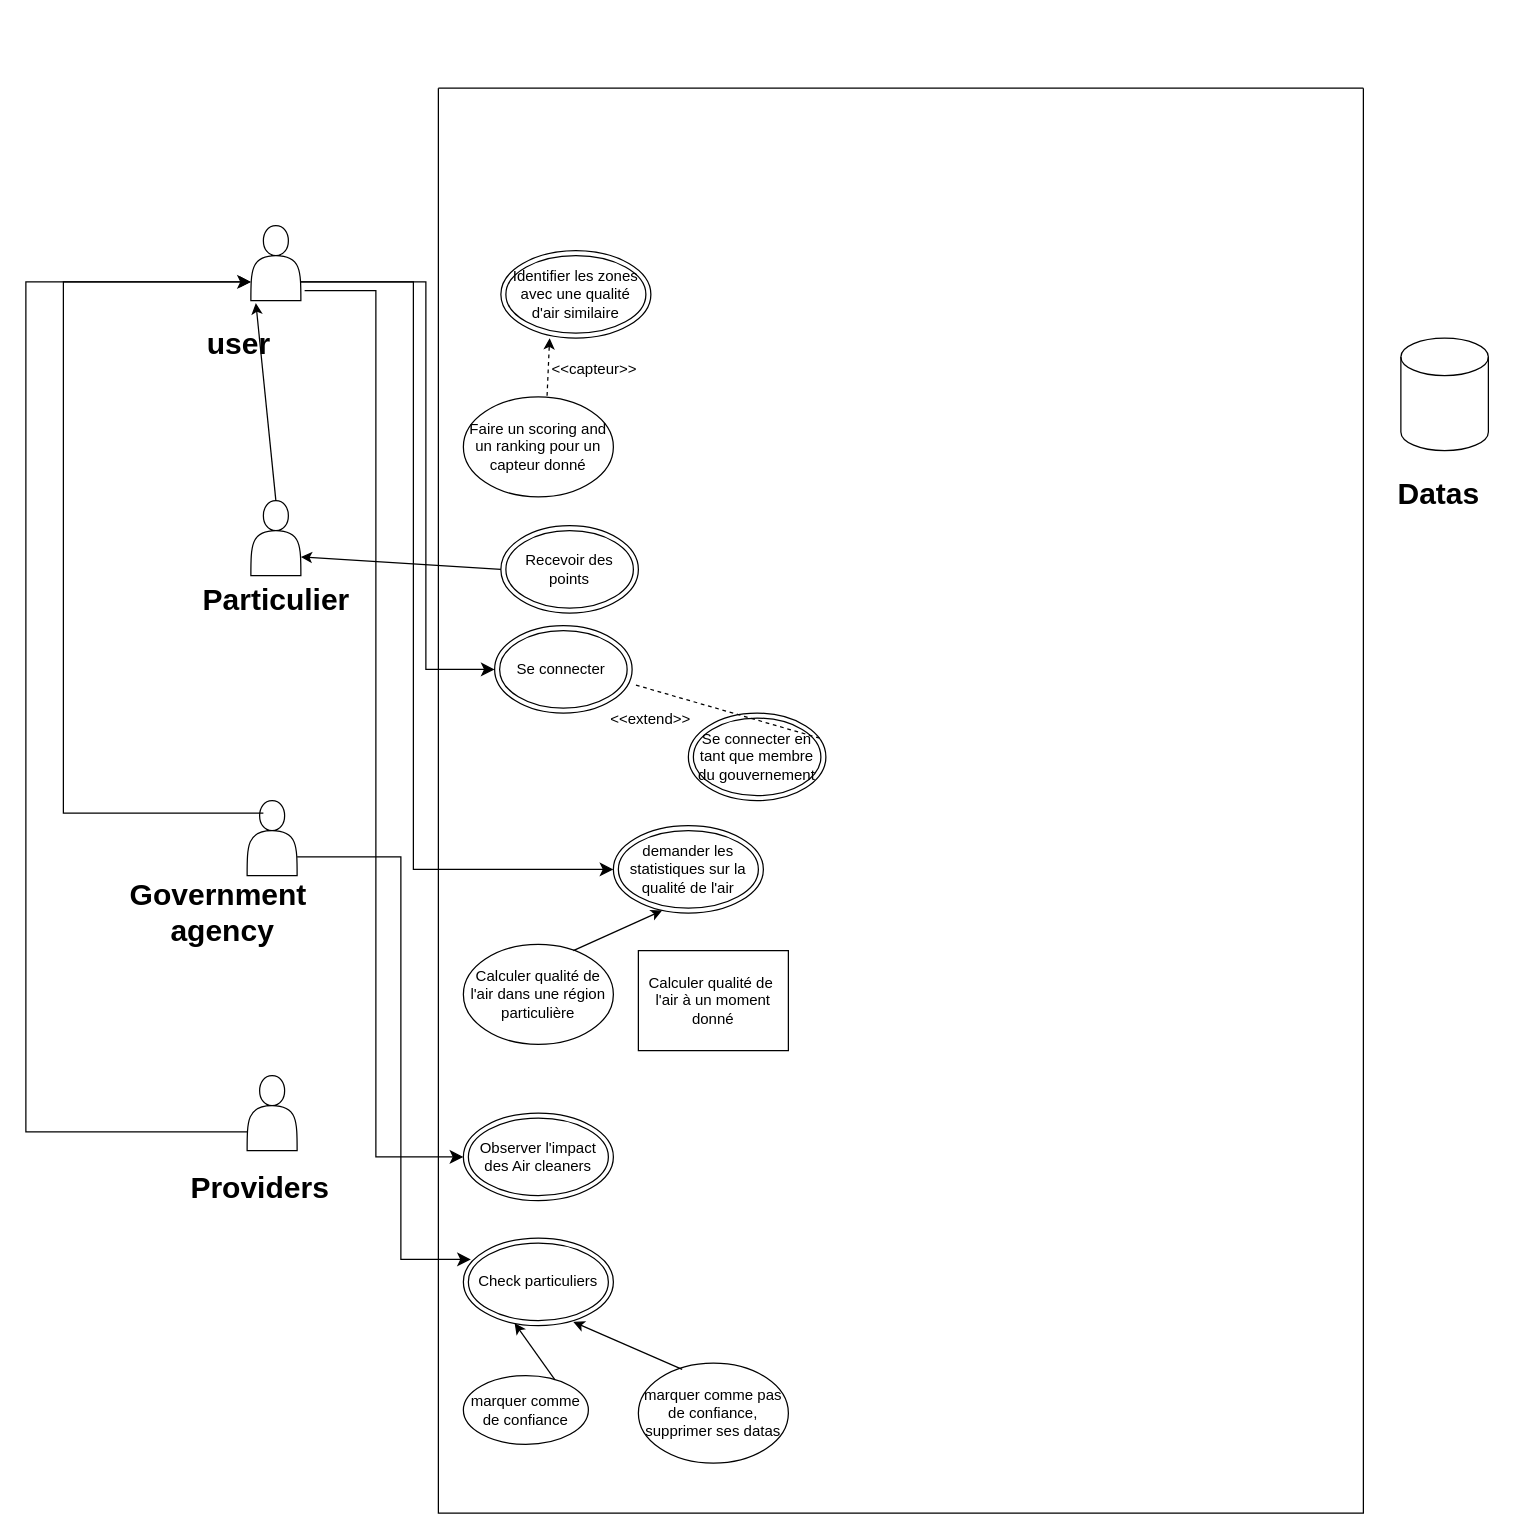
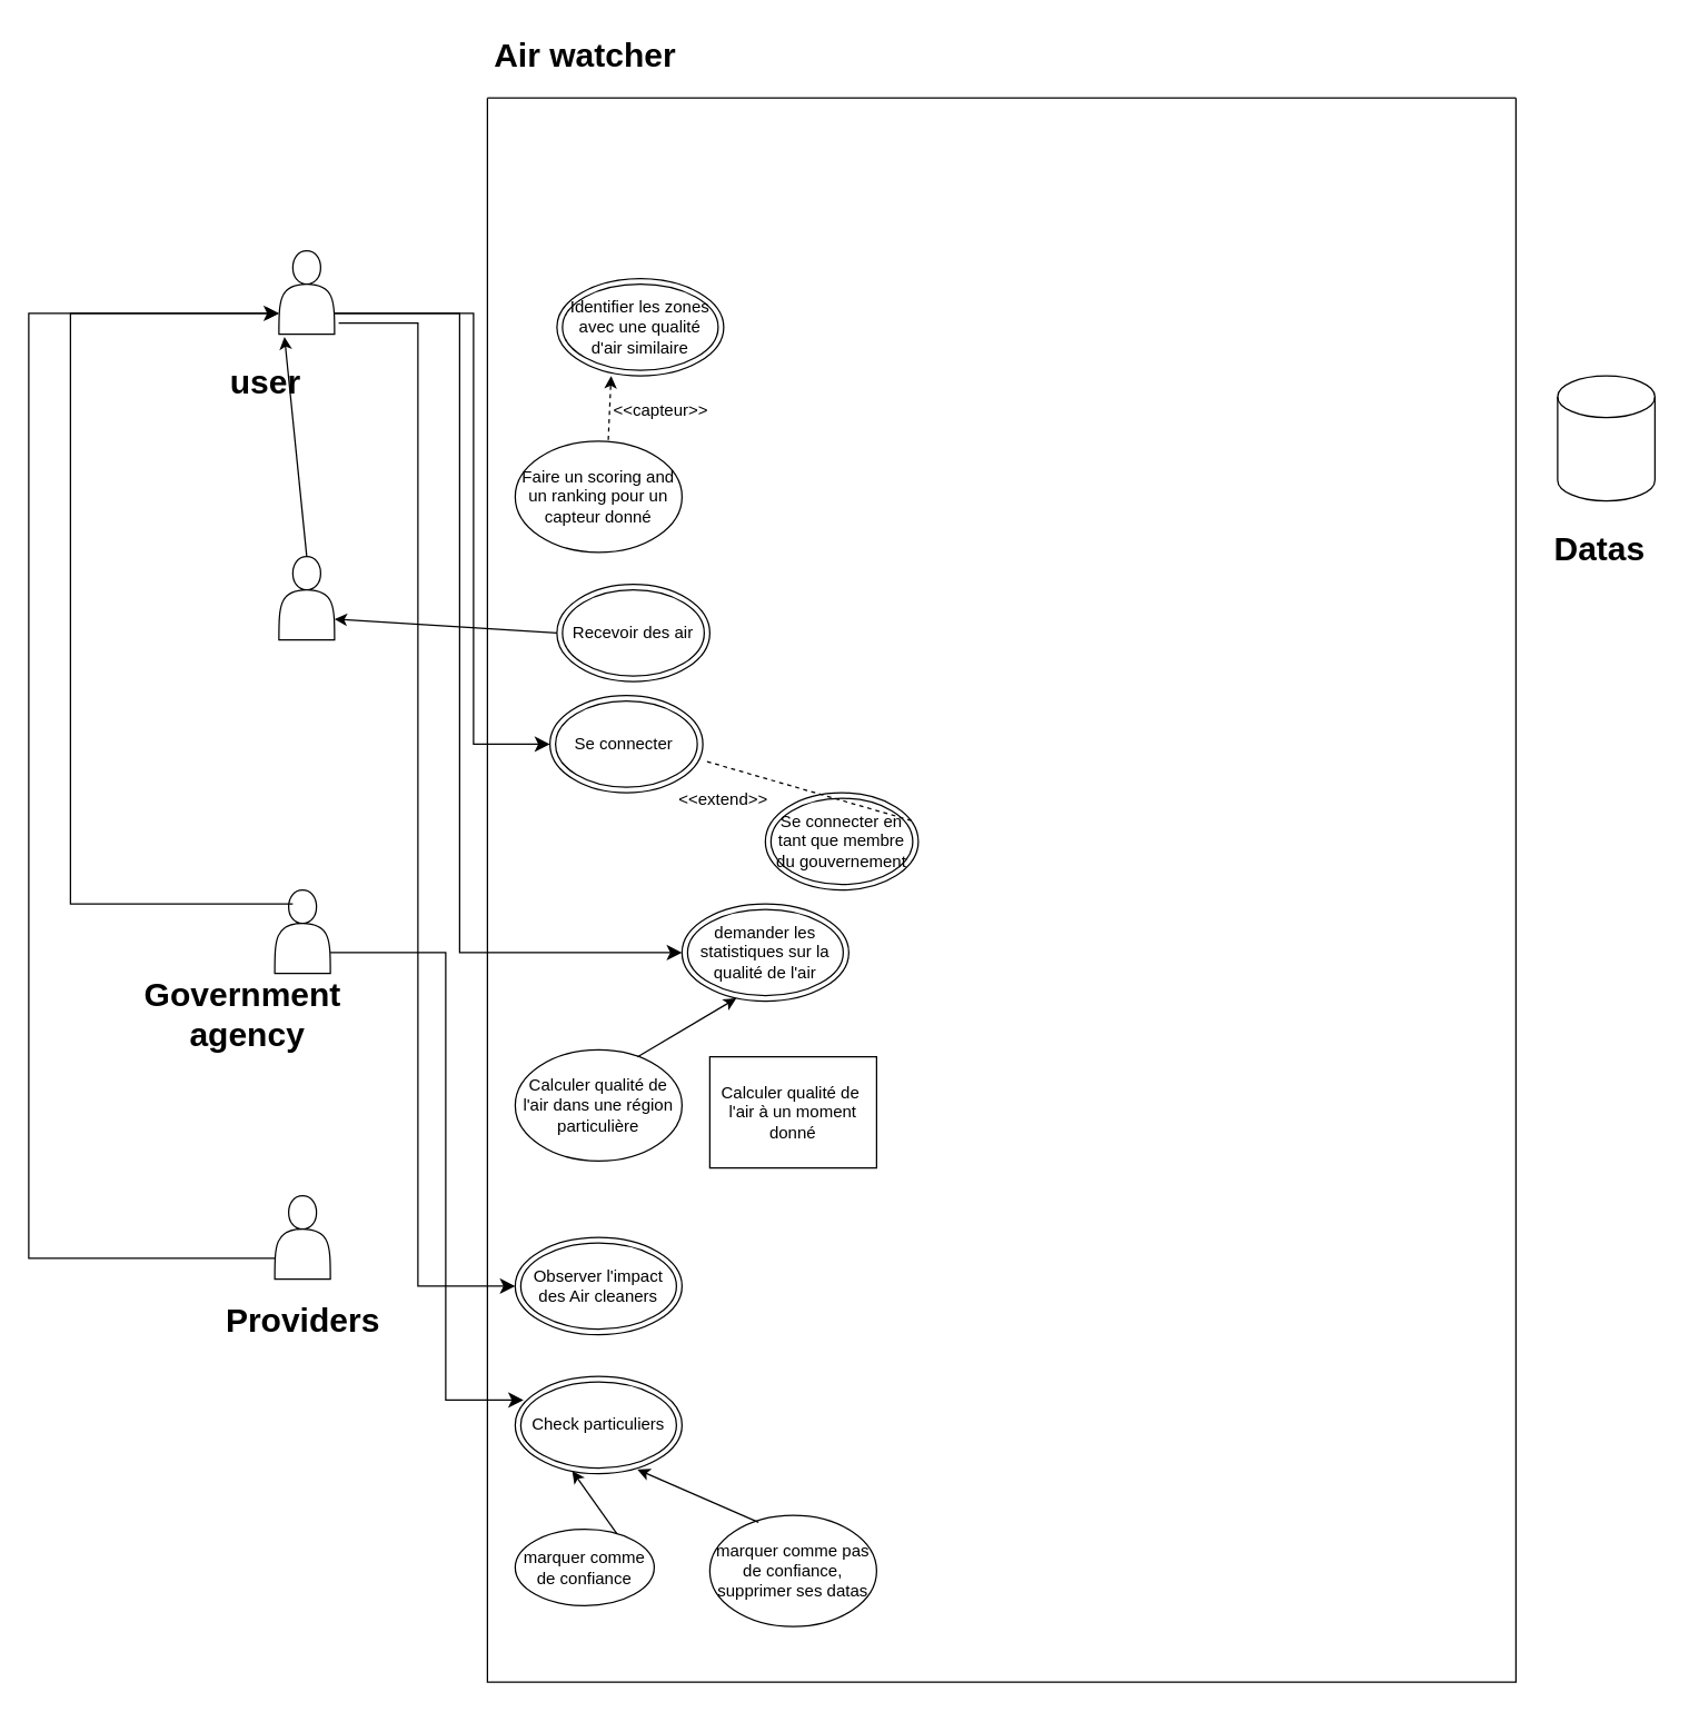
  <mxCell id="0" />
  <mxCell id="1" parent="0" />
+ <mxCell id="2" value="Air watcher" style="text;strokeColor=none;fillColor=none;html=1;fontSize=24;fontStyle=1;verticalAlign=middle;align=center;" vertex="1" parent="1"><mxGeometry x="370" y="20" width="100" height="40" as="geometry" /></mxCell>
  <mxCell id="3" value="" style="shape=actor;whiteSpace=wrap;html=1;" vertex="1" parent="1"><mxGeometry x="200" y="180" width="40" height="60" as="geometry" /></mxCell>
  <mxCell id="4" value="user" style="text;strokeColor=none;fillColor=none;html=1;fontSize=24;fontStyle=1;verticalAlign=middle;align=center;" vertex="1" parent="1"><mxGeometry x="140" y="255" width="100" height="40" as="geometry" /></mxCell>
- <mxCell id="5" value="demander les statistiques sur la qualité de l'air" style="ellipse;shape=doubleEllipse;whiteSpace=wrap;html=1;" vertex="1" parent="1"><mxGeometry x="490" y="660" width="120" height="70" as="geometry" /></mxCell>
+ <mxCell id="5" value="demander les statistiques sur la qualité de l'air" style="ellipse;shape=doubleEllipse;whiteSpace=wrap;html=1;" vertex="1" parent="1"><mxGeometry x="490" y="650" width="120" height="70" as="geometry" /></mxCell>
  <mxCell id="6" value="" style="shape=actor;whiteSpace=wrap;html=1;" vertex="1" parent="1"><mxGeometry x="200" y="400" width="40" height="60" as="geometry" /></mxCell>
- <mxCell id="7" value="Particulier" style="text;strokeColor=none;fillColor=none;html=1;fontSize=24;fontStyle=1;verticalAlign=middle;align=center;" vertex="1" parent="1"><mxGeometry x="170" y="460" width="100" height="40" as="geometry" /></mxCell>
  <mxCell id="8" value="" style="shape=actor;whiteSpace=wrap;html=1;" vertex="1" parent="1"><mxGeometry x="197" y="640" width="40" height="60" as="geometry" /></mxCell>
  <mxCell id="9" value="Government&amp;nbsp;&lt;div&gt;agency&lt;/div&gt;" style="text;strokeColor=none;fillColor=none;html=1;fontSize=24;fontStyle=1;verticalAlign=middle;align=center;" vertex="1" parent="1"><mxGeometry x="127" y="710" width="100" height="40" as="geometry" /></mxCell>
  <mxCell id="10" value="" style="shape=cylinder3;whiteSpace=wrap;html=1;boundedLbl=1;backgroundOutline=1;size=15;" vertex="1" parent="1"><mxGeometry x="1120" y="270" width="70" height="90" as="geometry" /></mxCell>
  <mxCell id="11" value="Datas" style="text;strokeColor=none;fillColor=none;html=1;fontSize=24;fontStyle=1;verticalAlign=middle;align=center;" vertex="1" parent="1"><mxGeometry x="1100" y="375" width="100" height="40" as="geometry" /></mxCell>
  <mxCell id="12" value="Calculer qualité de l'air dans une région particulière" style="ellipse;whiteSpace=wrap;html=1;" vertex="1" parent="1"><mxGeometry x="370" y="755" width="120" height="80" as="geometry" /></mxCell>
  <mxCell id="13" value="Calculer qualité de&amp;nbsp;&lt;div&gt;l'air à un moment donné&lt;/div&gt;" style="whiteSpace=wrap;html=1;rounded=0;" vertex="1" parent="1"><mxGeometry x="510" y="760" width="120" height="80" as="geometry" /></mxCell>
  <mxCell id="14" value="Identifier les zones avec une qualité d'air similaire" style="ellipse;shape=doubleEllipse;whiteSpace=wrap;html=1;" vertex="1" parent="1"><mxGeometry x="400" y="200" width="120" height="70" as="geometry" /></mxCell>
  <mxCell id="15" value="Faire un scoring and un ranking pour un capteur donné" style="ellipse;whiteSpace=wrap;html=1;" vertex="1" parent="1"><mxGeometry x="370" y="317" width="120" height="80" as="geometry" /></mxCell>
  <mxCell id="16" value="" style="html=1;labelBackgroundColor=#ffffff;startArrow=none;startFill=0;startSize=6;endArrow=classic;endFill=1;endSize=6;jettySize=auto;orthogonalLoop=1;strokeWidth=1;dashed=1;fontSize=14;rounded=0;exitX=0.558;exitY=-0.012;exitDx=0;exitDy=0;exitPerimeter=0;entryX=0.325;entryY=1;entryDx=0;entryDy=0;entryPerimeter=0;" edge="1" parent="1" source="15" target="14"><mxGeometry width="60" height="60" relative="1" as="geometry"><mxPoint x="540" y="212" as="sourcePoint" /><mxPoint x="460" y="280" as="targetPoint" /></mxGeometry></mxCell>
  <mxCell id="17" value="&amp;lt;&amp;lt;capteur&amp;gt;&amp;gt;" style="text;html=1;align=center;verticalAlign=middle;whiteSpace=wrap;rounded=0;" vertex="1" parent="1"><mxGeometry x="445" y="280" width="60" height="30" as="geometry" /></mxCell>
  <mxCell id="18" value="" style="endArrow=classic;html=1;rounded=0;exitX=0.733;exitY=0.063;exitDx=0;exitDy=0;exitPerimeter=0;entryX=0.325;entryY=0.971;entryDx=0;entryDy=0;entryPerimeter=0;" edge="1" parent="1" source="12" target="5"><mxGeometry width="50" height="50" relative="1" as="geometry"><mxPoint x="540" y="670" as="sourcePoint" /><mxPoint x="590" y="620" as="targetPoint" /></mxGeometry></mxCell>
  <mxCell id="19" value="" style="endArrow=classic;html=1;rounded=0;exitX=0.5;exitY=0;exitDx=0;exitDy=0;entryX=0.1;entryY=1.033;entryDx=0;entryDy=0;entryPerimeter=0;" edge="1" parent="1" source="6" target="3"><mxGeometry width="50" height="50" relative="1" as="geometry"><mxPoint x="100" y="420" as="sourcePoint" /><mxPoint x="150" y="370" as="targetPoint" /></mxGeometry></mxCell>
  <mxCell id="20" value="" style="edgeStyle=elbowEdgeStyle;elbow=horizontal;endArrow=classic;html=1;curved=0;rounded=0;endSize=8;startSize=8;entryX=0;entryY=0.75;entryDx=0;entryDy=0;exitX=0.325;exitY=0.167;exitDx=0;exitDy=0;exitPerimeter=0;" edge="1" parent="1" source="8" target="3"><mxGeometry width="50" height="50" relative="1" as="geometry"><mxPoint x="200" y="650" as="sourcePoint" /><mxPoint x="590" y="520" as="targetPoint" /><Array as="points"><mxPoint x="50" y="570" /></Array></mxGeometry></mxCell>
  <mxCell id="21" style="edgeStyle=orthogonalEdgeStyle;rounded=0;orthogonalLoop=1;jettySize=auto;html=1;exitX=0;exitY=0.75;exitDx=0;exitDy=0;entryX=0;entryY=0.75;entryDx=0;entryDy=0;" edge="1" parent="1" source="22" target="3"><mxGeometry relative="1" as="geometry"><mxPoint x="10" y="220" as="targetPoint" /><Array as="points"><mxPoint x="20" y="905" /><mxPoint x="20" y="225" /></Array></mxGeometry></mxCell>
  <mxCell id="22" value="" style="shape=actor;whiteSpace=wrap;html=1;" vertex="1" parent="1"><mxGeometry x="197" y="860" width="40" height="60" as="geometry" /></mxCell>
- <mxCell id="23" value="Providers" style="text;strokeColor=none;fillColor=none;html=1;fontSize=24;fontStyle=1;verticalAlign=middle;align=center;" vertex="1" parent="1"><mxGeometry x="157" y="930" width="100" height="40" as="geometry" /></mxCell>
+ <mxCell id="23" value="Providers" style="text;strokeColor=none;fillColor=none;html=1;fontSize=24;fontStyle=1;verticalAlign=middle;align=center;" vertex="1" parent="1"><mxGeometry x="167" y="930" width="100" height="40" as="geometry" /></mxCell>
  <mxCell id="24" value="Observer l'impact des Air cleaners" style="ellipse;shape=doubleEllipse;whiteSpace=wrap;html=1;" vertex="1" parent="1"><mxGeometry x="370" y="890" width="120" height="70" as="geometry" /></mxCell>
- <mxCell id="25" value="Recevoir des points" style="ellipse;shape=doubleEllipse;whiteSpace=wrap;html=1;" vertex="1" parent="1"><mxGeometry x="400" y="420" width="110" height="70" as="geometry" /></mxCell>
+ <mxCell id="25" value="Recevoir des air" style="ellipse;shape=doubleEllipse;whiteSpace=wrap;html=1;" vertex="1" parent="1"><mxGeometry x="400" y="420" width="110" height="70" as="geometry" /></mxCell>
  <mxCell id="26" value="" style="endArrow=classic;html=1;rounded=0;exitX=0;exitY=0.5;exitDx=0;exitDy=0;entryX=1;entryY=0.75;entryDx=0;entryDy=0;" edge="1" parent="1" source="25" target="6"><mxGeometry width="50" height="50" relative="1" as="geometry"><mxPoint x="540" y="470" as="sourcePoint" /><mxPoint x="590" y="420" as="targetPoint" /></mxGeometry></mxCell>
  <mxCell id="27" value="Check particuliers" style="ellipse;shape=doubleEllipse;whiteSpace=wrap;html=1;" vertex="1" parent="1"><mxGeometry x="370" y="990" width="120" height="70" as="geometry" /></mxCell>
  <mxCell id="28" value="marquer comme de confiance" style="ellipse;whiteSpace=wrap;html=1;" vertex="1" parent="1"><mxGeometry x="370" y="1100" width="100" height="55" as="geometry" /></mxCell>
  <mxCell id="29" value="marquer comme pas de confiance, supprimer ses datas" style="ellipse;whiteSpace=wrap;html=1;" vertex="1" parent="1"><mxGeometry x="510" y="1090" width="120" height="80" as="geometry" /></mxCell>
  <mxCell id="30" value="" style="endArrow=classic;html=1;rounded=0;exitX=0.733;exitY=0.063;exitDx=0;exitDy=0;exitPerimeter=0;entryX=0.325;entryY=0.971;entryDx=0;entryDy=0;entryPerimeter=0;" edge="1" parent="1" source="28"><mxGeometry width="50" height="50" relative="1" as="geometry"><mxPoint x="492" y="1010" as="sourcePoint" /><mxPoint x="411" y="1058" as="targetPoint" /></mxGeometry></mxCell>
  <mxCell id="31" value="" style="endArrow=classic;html=1;rounded=0;exitX=0.292;exitY=0.063;exitDx=0;exitDy=0;exitPerimeter=0;" edge="1" parent="1" source="29"><mxGeometry width="50" height="50" relative="1" as="geometry"><mxPoint x="492" y="1100" as="sourcePoint" /><mxPoint x="458" y="1057" as="targetPoint" /></mxGeometry></mxCell>
  <mxCell id="32" value="" style="edgeStyle=elbowEdgeStyle;elbow=horizontal;endArrow=classic;html=1;curved=0;rounded=0;endSize=8;startSize=8;exitX=1;exitY=0.75;exitDx=0;exitDy=0;entryX=0.05;entryY=0.243;entryDx=0;entryDy=0;entryPerimeter=0;" edge="1" parent="1" source="8" target="27"><mxGeometry width="50" height="50" relative="1" as="geometry"><mxPoint x="280" y="1040" as="sourcePoint" /><mxPoint x="330" y="990" as="targetPoint" /><Array as="points"><mxPoint x="320" y="850" /></Array></mxGeometry></mxCell>
  <mxCell id="33" value="Se connecter&amp;nbsp;" style="ellipse;shape=doubleEllipse;whiteSpace=wrap;html=1;" vertex="1" parent="1"><mxGeometry x="395" y="500" width="110" height="70" as="geometry" /></mxCell>
  <mxCell id="34" value="Se connecter en tant que membre du gouvernement" style="ellipse;shape=doubleEllipse;whiteSpace=wrap;html=1;" vertex="1" parent="1"><mxGeometry x="550" y="570" width="110" height="70" as="geometry" /></mxCell>
  <mxCell id="35" value="" style="html=1;labelBackgroundColor=#ffffff;startArrow=none;startFill=0;startSize=6;endArrow=none;endFill=1;endSize=6;jettySize=auto;orthogonalLoop=1;strokeWidth=1;dashed=1;fontSize=14;rounded=0;entryX=1.009;entryY=0.671;entryDx=0;entryDy=0;entryPerimeter=0;exitX=0.955;exitY=0.286;exitDx=0;exitDy=0;exitPerimeter=0;" edge="1" parent="1" source="34" target="33"><mxGeometry width="60" height="60" relative="1" as="geometry"><mxPoint x="600" y="440" as="sourcePoint" /><mxPoint x="660" y="380" as="targetPoint" /></mxGeometry></mxCell>
  <mxCell id="36" value="&amp;lt;&amp;lt;extend&amp;gt;&amp;gt;" style="text;html=1;align=center;verticalAlign=middle;whiteSpace=wrap;rounded=0;" vertex="1" parent="1"><mxGeometry x="490" y="560" width="60" height="30" as="geometry" /></mxCell>
  <mxCell id="37" value="" style="edgeStyle=elbowEdgeStyle;elbow=horizontal;endArrow=classic;html=1;curved=0;rounded=0;endSize=8;startSize=8;exitX=1;exitY=0.75;exitDx=0;exitDy=0;entryX=0;entryY=0.5;entryDx=0;entryDy=0;" edge="1" parent="1" source="3" target="33"><mxGeometry width="50" height="50" relative="1" as="geometry"><mxPoint x="290" y="280" as="sourcePoint" /><mxPoint x="340" y="230" as="targetPoint" /><Array as="points"><mxPoint x="340" y="420" /></Array></mxGeometry></mxCell>
  <mxCell id="38" value="" style="edgeStyle=elbowEdgeStyle;elbow=horizontal;endArrow=classic;html=1;curved=0;rounded=0;endSize=8;startSize=8;exitX=1.075;exitY=0.867;exitDx=0;exitDy=0;exitPerimeter=0;entryX=0;entryY=0.5;entryDx=0;entryDy=0;" edge="1" parent="1" source="3" target="24"><mxGeometry width="50" height="50" relative="1" as="geometry"><mxPoint x="240" y="600" as="sourcePoint" /><mxPoint x="360" y="790" as="targetPoint" /><Array as="points"><mxPoint x="300" y="580" /></Array></mxGeometry></mxCell>
  <mxCell id="39" value="" style="edgeStyle=elbowEdgeStyle;elbow=horizontal;endArrow=classic;html=1;curved=0;rounded=0;endSize=8;startSize=8;entryX=0;entryY=0.5;entryDx=0;entryDy=0;exitX=1;exitY=0.75;exitDx=0;exitDy=0;" edge="1" parent="1" source="3" target="5"><mxGeometry width="50" height="50" relative="1" as="geometry"><mxPoint x="320" y="580" as="sourcePoint" /><mxPoint x="370" y="530" as="targetPoint" /><Array as="points"><mxPoint x="330" y="460" /></Array></mxGeometry></mxCell>
  <mxCell id="40" value="" style="swimlane;startSize=0;" vertex="1" parent="1"><mxGeometry x="350" y="70" width="740" height="1140" as="geometry" /></mxCell>
